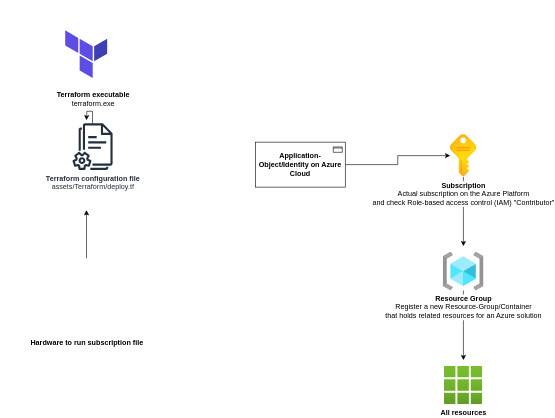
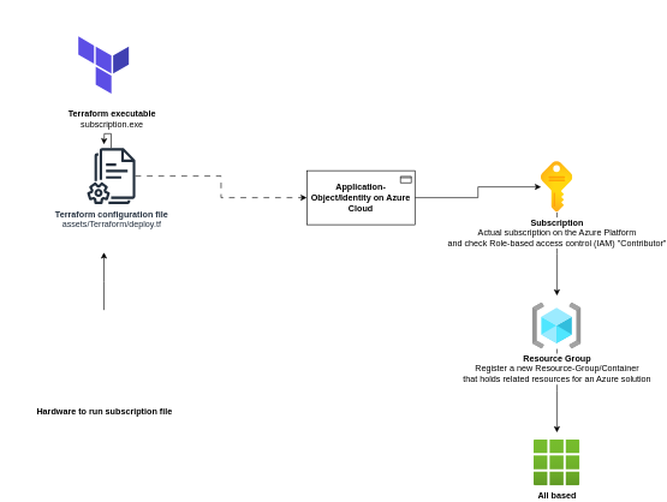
  <mxCell id="0" />
  <mxCell id="1" parent="0" />
  <mxCell id="2" style="edgeStyle=orthogonalEdgeStyle;rounded=0;orthogonalLoop=1;jettySize=auto;html=1;" edge="1" parent="1" source="3"><mxGeometry relative="1" as="geometry"><mxPoint x="143.5" y="200" as="targetPoint" /></mxGeometry></mxCell>
  <mxCell id="3" value="&lt;b&gt;Terraform configuration file&lt;/b&gt;&lt;br&gt;assets/Terraform/deploy.tf" style="sketch=0;outlineConnect=0;fontColor=#232F3E;gradientColor=none;fillColor=#232F3D;strokeColor=none;dashed=0;verticalLabelPosition=bottom;verticalAlign=top;align=center;html=1;fontSize=12;fontStyle=0;aspect=fixed;pointerEvents=1;shape=mxgraph.aws4.documents2;" vertex="1" parent="1"><mxGeometry x="120" y="205" width="67" height="78" as="geometry" /></mxCell>
  <mxCell id="4" value="" style="shape=image;verticalLabelPosition=bottom;labelBackgroundColor=default;verticalAlign=top;aspect=fixed;imageAspect=0;image=data:image/svg+xml,PHN2ZyB4bWxucz0iaHR0cDovL3d3dy53My5vcmcvMjAwMC9zdmciIGZpbGw9Im5vbmUiIHZpZXdCb3g9IjAgMCA2NCA2NCIgaGVpZ2h0PSI4MDBweCIgd2lkdGg9IjgwMHB4Ij48cGF0aCBmaWxsPSIjNDA0MEIyIiBkPSJNMzguMDYgMjYuMTUxdjExLjQ3M0w0OCAzMS44OTFWMjAuNDA2bC05Ljk0IDUuNzQ1eiIvPjxwYXRoIGZpbGw9IiM1QzRFRTUiIGQ9Im0yNy4wMyAyMC40MDYgOS45NCA1Ljc0NXYxMS40NzNsLTkuOTQtNS43NFYyMC40MDd6TTE2IDE0djExLjQ3OWw5Ljk0IDUuNzR2LTExLjQ4TDE2IDE0em0xMS4wMyAzMC42MjQgOS45NCA1Ljc0di0xMS40OGwtOS45NC01LjczOXYxMS40OHoiLz48L3N2Zz4=;fontStyle=0" vertex="1" parent="1"><mxGeometry x="73.5" width="140" height="140" as="geometry" y="20" /></mxCell>
  <mxCell id="5" style="edgeStyle=orthogonalEdgeStyle;rounded=0;orthogonalLoop=1;jettySize=auto;html=1;" edge="1" parent="1" source="6"><mxGeometry relative="1" as="geometry"><mxPoint x="143.5" y="350" as="targetPoint" /></mxGeometry></mxCell>
  <mxCell id="6" value="&lt;b&gt;Hardware to run subscription file&lt;/b&gt;" style="shape=image;html=1;verticalAlign=top;verticalLabelPosition=bottom;labelBackgroundColor=#ffffff;imageAspect=0;aspect=fixed;image=https://cdn2.iconfinder.com/data/icons/whcompare-isometric-web-hosting-servers/50/laptop-with-code-128.png" vertex="1" parent="1"><mxGeometry x="79.5" y="430" width="128" height="128" as="geometry" /></mxCell>
- <mxCell id="7" value="&lt;b&gt;Terraform executable&lt;/b&gt;&lt;br style=&quot;border-color: var(--border-color); padding: 0px; margin: 0px;&quot;&gt;&lt;span style=&quot;background-color: rgb(255, 255, 255);&quot;&gt;terraform.exe&lt;/span&gt;" style="text;html=1;strokeColor=none;fillColor=none;align=center;verticalAlign=middle;whiteSpace=wrap;rounded=0;" vertex="1" parent="1"><mxGeometry x="20" y="140" width="270" height="50" as="geometry" /></mxCell>
+ <mxCell id="7" value="&lt;b&gt;Terraform executable&lt;/b&gt;&lt;br style=&quot;border-color: var(--border-color); padding: 0px; margin: 0px;&quot;&gt;&lt;span style=&quot;background-color: rgb(255, 255, 255);&quot;&gt;subscription.exe&lt;/span&gt;" style="text;html=1;strokeColor=none;fillColor=none;align=center;verticalAlign=middle;whiteSpace=wrap;rounded=0;" vertex="1" parent="1"><mxGeometry x="20" y="140" width="270" height="50" as="geometry" /></mxCell>
  <mxCell id="8" style="edgeStyle=orthogonalEdgeStyle;rounded=0;orthogonalLoop=1;jettySize=auto;html=1;" edge="1" parent="1" source="9" target="12"><mxGeometry relative="1" as="geometry" /></mxCell>
  <mxCell id="9" value="&lt;b&gt;Application-Object/Identity on Azure Cloud&lt;/b&gt;" style="html=1;outlineConnect=0;whiteSpace=wrap;shape=mxgraph.archimate3.application;appType=passive;archiType=square;" vertex="1" parent="1"><mxGeometry x="425" y="236.5" width="150" height="75" as="geometry" /></mxCell>
+ <mxCell id="10" style="edgeStyle=orthogonalEdgeStyle;rounded=0;orthogonalLoop=1;jettySize=auto;html=1;entryX=0;entryY=0.5;entryDx=0;entryDy=0;entryPerimeter=0;dashed=1;dashPattern=8 8;" edge="1" parent="1" source="3" target="9"><mxGeometry relative="1" as="geometry" /></mxCell>
  <mxCell id="11" style="edgeStyle=orthogonalEdgeStyle;rounded=0;orthogonalLoop=1;jettySize=auto;html=1;" edge="1" parent="1" source="12"><mxGeometry relative="1" as="geometry"><mxPoint x="772" y="410" as="targetPoint" /></mxGeometry></mxCell>
  <mxCell id="12" value="&lt;b&gt;Subscription&lt;/b&gt;&lt;br&gt;Actual subscription on the Azure Platform&lt;br&gt;and check Role-based access control (IAM) &quot;Contributor&quot;" style="image;aspect=fixed;html=1;points=[];align=center;fontSize=12;image=img/lib/azure2/general/Subscriptions.svg;" vertex="1" parent="1"><mxGeometry x="750" y="223.5" width="44" height="71" as="geometry" /></mxCell>
  <mxCell id="13" style="edgeStyle=orthogonalEdgeStyle;rounded=0;orthogonalLoop=1;jettySize=auto;html=1;" edge="1" parent="1" source="14"><mxGeometry relative="1" as="geometry"><mxPoint x="772" y="600" as="targetPoint" /></mxGeometry></mxCell>
  <mxCell id="14" value="&lt;b&gt;Resource Group&lt;/b&gt;&lt;br&gt;Register a new Resource-Group/Container &lt;br&gt;that holds related resources for an Azure solution" style="image;aspect=fixed;html=1;points=[];align=center;fontSize=12;image=img/lib/azure2/general/Resource_Groups.svg;" vertex="1" parent="1"><mxGeometry x="738" y="420" width="68" height="64" as="geometry" /></mxCell>
- <mxCell id="15" value="&lt;b&gt;All resources&lt;/b&gt;" style="image;aspect=fixed;html=1;points=[];align=center;fontSize=12;image=img/lib/azure2/general/All_Resources.svg;" vertex="1" parent="1"><mxGeometry x="740" y="610" width="64" height="64" as="geometry" /></mxCell>
+ <mxCell id="15" value="&lt;b&gt;All based&lt;/b&gt;" style="image;aspect=fixed;html=1;points=[];align=center;fontSize=12;image=img/lib/azure2/general/All_Resources.svg;" vertex="1" parent="1"><mxGeometry x="740" y="610" width="64" height="64" as="geometry" /></mxCell>
